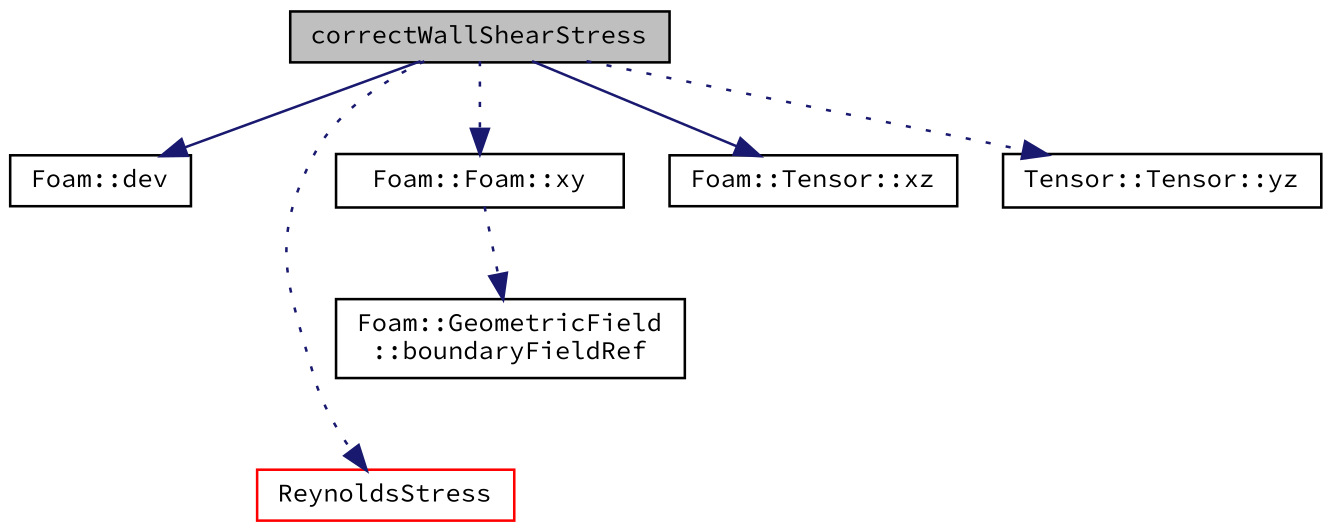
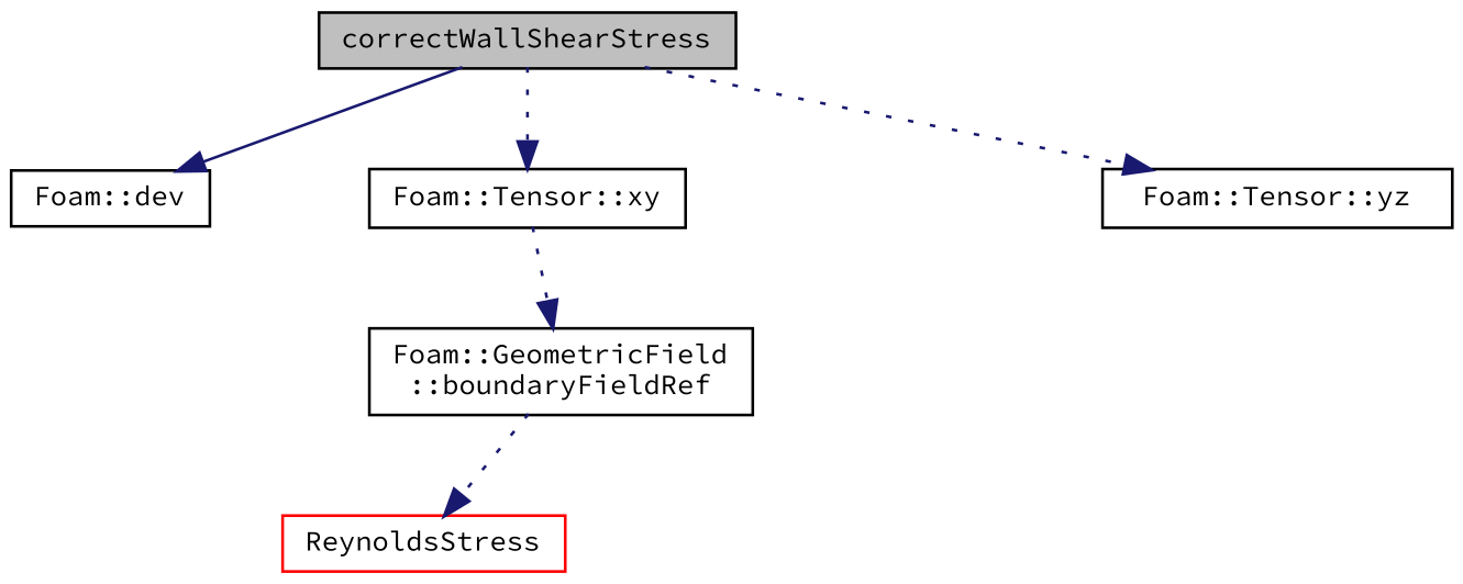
  digraph {
    fontname="Source Code Pro"
    rankdir=TB
    node [color=black fontname="Source Code Pro" fontsize=10 shape=record]
    edge [color=midnightblue fontname="Source Code Pro" fontsize=10 labelfontname=Helvetica labelfontsize=10 style=dotted]
    n1 [fillcolor=grey75 fontcolor=black height=0.2 label=correctWallShearStress style=filled width=0.4]
    n2 [height=0.2 label="Foam::dev" width=0.4]
    n3 [color=red height=0.2 label=ReynoldsStress width=0.4]
-   n4 [height=0.2 label="Foam::Foam::xy" width=0.4]
-   n5 [height=0.2 label="Foam::Tensor::xz" width=0.4]
-   n6 [height=0.2 label="Tensor::Tensor::yz" width=0.4]
+   n4 [height=0.2 label="Foam::Tensor::xy" width=0.4]
+   n6 [height=0.2 label="Foam::Tensor::yz" width=0.4]
    n7 [height=0.2 label="Foam::GeometricField\l::boundaryFieldRef" width=0.4]
    n1 -> n2 [style=solid]
-   n1 -> n3
+   n7 -> n3
    n1 -> n4
-   n1 -> n5 [style=solid]
    n1 -> n6
    n4 -> n7
  }
